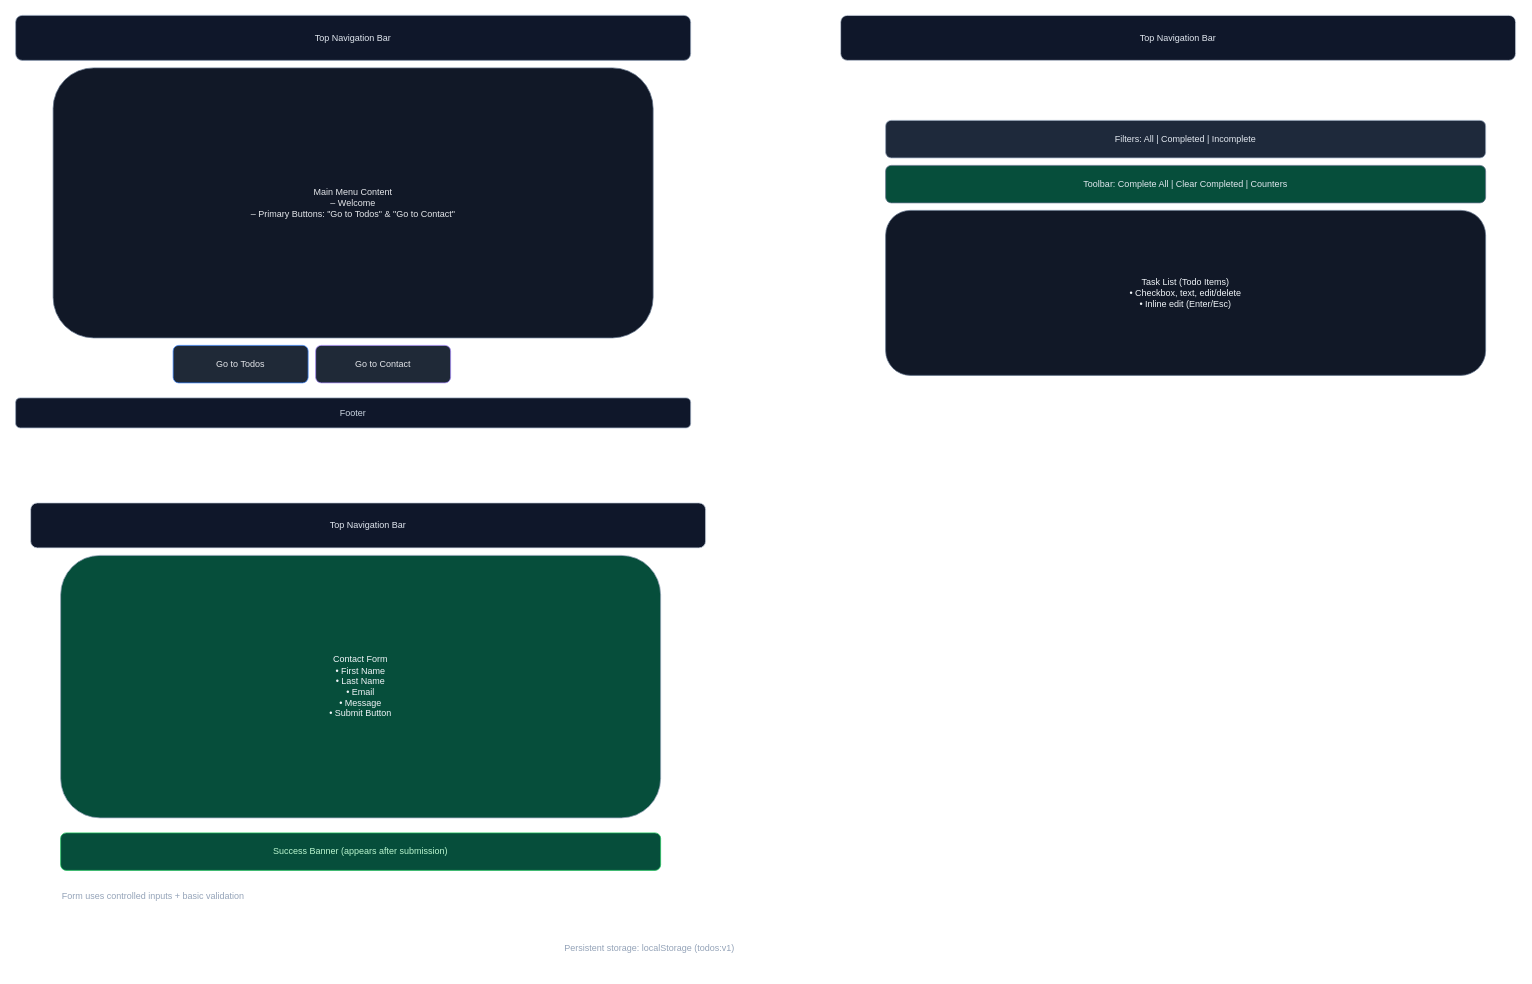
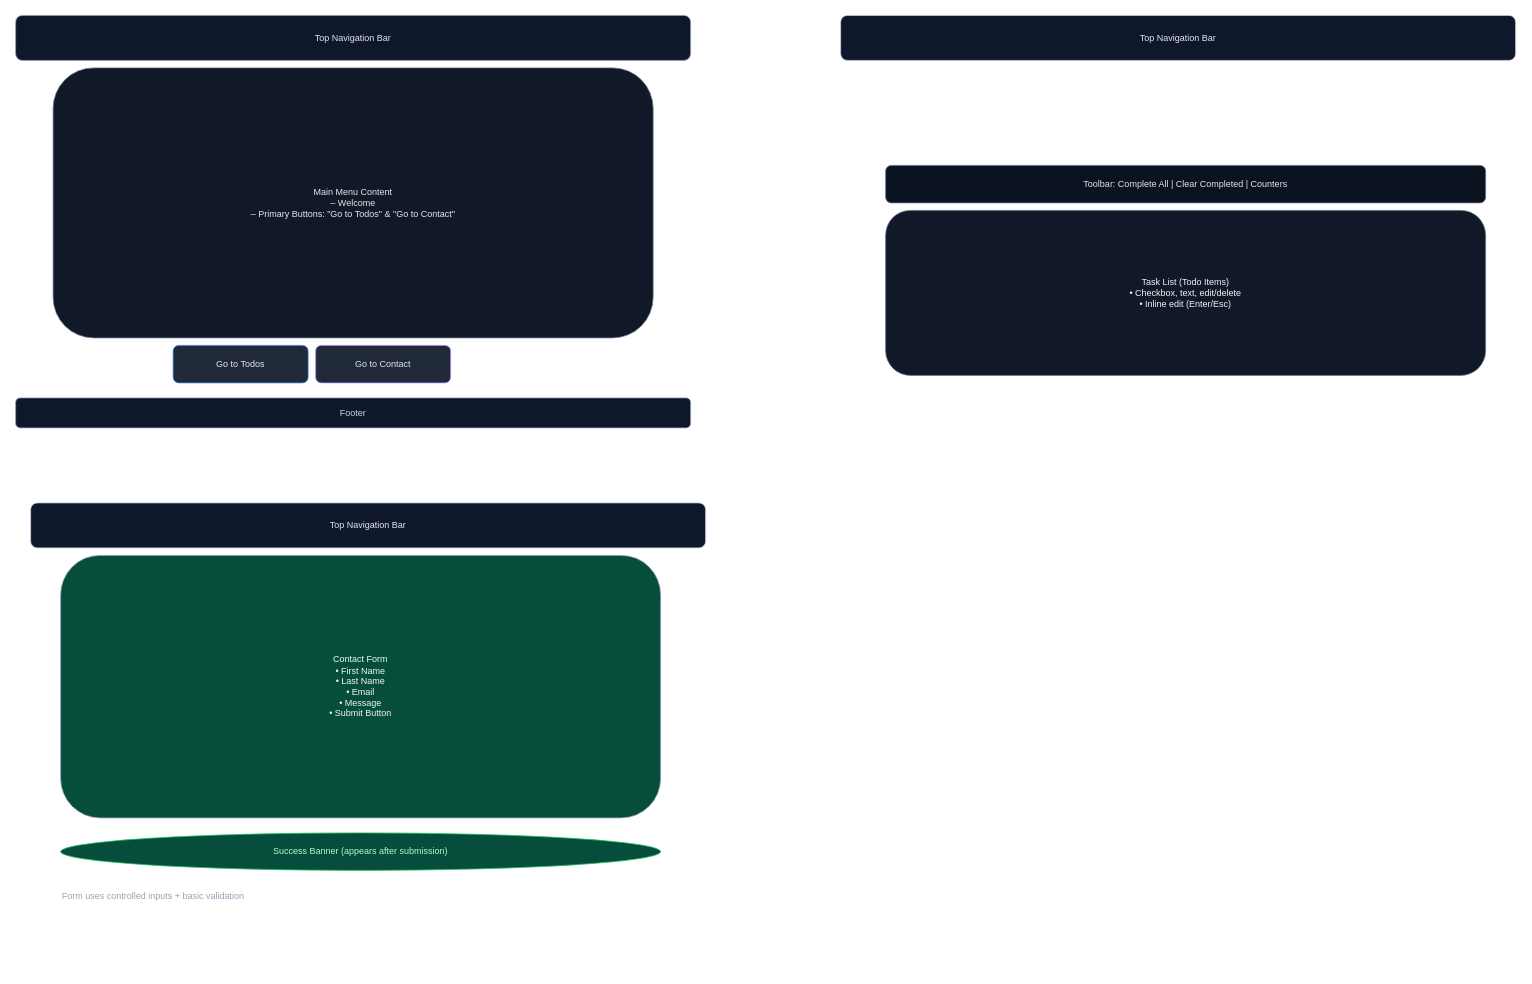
  <mxCell id="0" />
  <mxCell id="1" parent="0" />
  <mxCell id="2" value="Top Navigation Bar" style="rounded=1;whiteSpace=wrap;html=1;strokeColor=#94a3b8;fillColor=#0f172a;fontColor=#e2e8f0;" parent="1" vertex="1"><mxGeometry x="20" y="20" width="900" height="60" as="geometry" /></mxCell>
  <mxCell id="3" value="Main Menu Content&lt;br&gt;– Welcome&lt;br&gt;– Primary Buttons: &quot;Go to Todos&quot; &amp;amp; &quot;Go to Contact&quot;" style="rounded=1;whiteSpace=wrap;html=1;strokeColor=#64748b;fillColor=#111827;fontColor=#e5e7eb;" parent="1" vertex="1"><mxGeometry x="70" y="90" width="800" height="360" as="geometry" /></mxCell>
  <mxCell id="4" value="Go to Todos" style="rounded=1;whiteSpace=wrap;html=1;strokeColor=#3b82f6;fillColor=#1f2937;fontColor=#e5e7eb;" parent="1" vertex="1"><mxGeometry x="230" y="460" width="180" height="50" as="geometry" /></mxCell>
  <mxCell id="5" value="Go to Contact" style="rounded=1;whiteSpace=wrap;html=1;strokeColor=#a78bfa;fillColor=#1f2937;fontColor=#e5e7eb;" parent="1" vertex="1"><mxGeometry x="420" y="460" width="180" height="50" as="geometry" /></mxCell>
  <mxCell id="6" value="Footer" style="rounded=1;whiteSpace=wrap;html=1;strokeColor=#94a3b8;fillColor=#0f172a;fontColor=#cbd5e1;" parent="1" vertex="1"><mxGeometry x="20" y="530" width="900" height="40" as="geometry" /></mxCell>
  <mxCell id="7" value="Top Navigation Bar" style="rounded=1;whiteSpace=wrap;html=1;strokeColor=#cbd5e1;fillColor=#0f172a;fontColor=#e2e8f0;" vertex="1" parent="1"><mxGeometry x="1120" y="20" width="900" height="60" as="geometry" /></mxCell>
- <mxCell id="8" value="Filters: All | Completed | Incomplete" style="rounded=1;whiteSpace=wrap;html=1;strokeColor=#94a3b8;fillColor=#1e293b;fontColor=#e2e8f0;" vertex="1" parent="1"><mxGeometry x="1180" y="160" width="800" height="50" as="geometry" /></mxCell>
- <mxCell id="9" value="Toolbar: Complete All | Clear Completed | Counters" style="rounded=1;whiteSpace=wrap;html=1;strokeColor=#64748b;fillColor=#064e3b;fontColor=#e2e8f0;" vertex="1" parent="1"><mxGeometry x="1180" y="220" width="800" height="50" as="geometry" /></mxCell>
+ <mxCell id="9" value="Toolbar: Complete All | Clear Completed | Counters" style="rounded=1;whiteSpace=wrap;html=1;strokeColor=#64748b;fillColor=#0b1220;fontColor=#e2e8f0;" vertex="1" parent="1"><mxGeometry x="1180" y="220" width="800" height="50" as="geometry" /></mxCell>
  <mxCell id="10" value="Task List (Todo Items)&#10;• Checkbox, text, edit/delete&#10;• Inline edit (Enter/Esc)" style="rounded=1;whiteSpace=wrap;html=1;strokeColor=#64748b;fillColor=#111827;fontColor=#f1f5f9;" vertex="1" parent="1"><mxGeometry x="1180" y="280" width="800" height="220" as="geometry" /></mxCell>
- <mxCell id="11" value="Persistent storage: localStorage (todos:v1)" style="text;html=1;strokeColor=none;fillColor=none;fontColor=#94a3b8;" vertex="1" parent="1"><mxGeometry x="750" y="1250" width="400" height="40" as="geometry" /></mxCell>
  <mxCell id="12" value="Top Navigation Bar" style="rounded=1;whiteSpace=wrap;html=1;strokeColor=#cbd5e1;fillColor=#0f172a;fontColor=#e2e8f0;" vertex="1" parent="1"><mxGeometry x="40" y="670" width="900" height="60" as="geometry" /></mxCell>
  <mxCell id="13" value="Contact Form&#10;• First Name&#10;• Last Name&#10;• Email&#10;• Message&#10;• Submit Button" style="rounded=1;whiteSpace=wrap;html=1;strokeColor=#94a3b8;fillColor=#064e3b;fontColor=#f1f5f9;" vertex="1" parent="1"><mxGeometry x="80" y="740" width="800" height="350" as="geometry" /></mxCell>
- <mxCell id="14" value="Success Banner (appears after submission)" style="rounded=1;whiteSpace=wrap;html=1;strokeColor=#22c55e;fillColor=#064e3b;fontColor=#bbf7d0;" vertex="1" parent="1"><mxGeometry x="80" y="1110" width="800" height="50" as="geometry" /></mxCell>
+ <mxCell id="14" value="Success Banner (appears after submission)" style="ellipse;whiteSpace=wrap;html=1;strokeColor=#22c55e;fillColor=#064e3b;fontColor=#bbf7d0;" vertex="1" parent="1"><mxGeometry x="80" y="1110" width="800" height="50" as="geometry" /></mxCell>
  <mxCell id="15" value="Form uses controlled inputs + basic validation" style="text;html=1;strokeColor=none;fillColor=none;fontColor=#94a3b8;" vertex="1" parent="1"><mxGeometry x="80" y="1180" width="400" height="40" as="geometry" /></mxCell>
